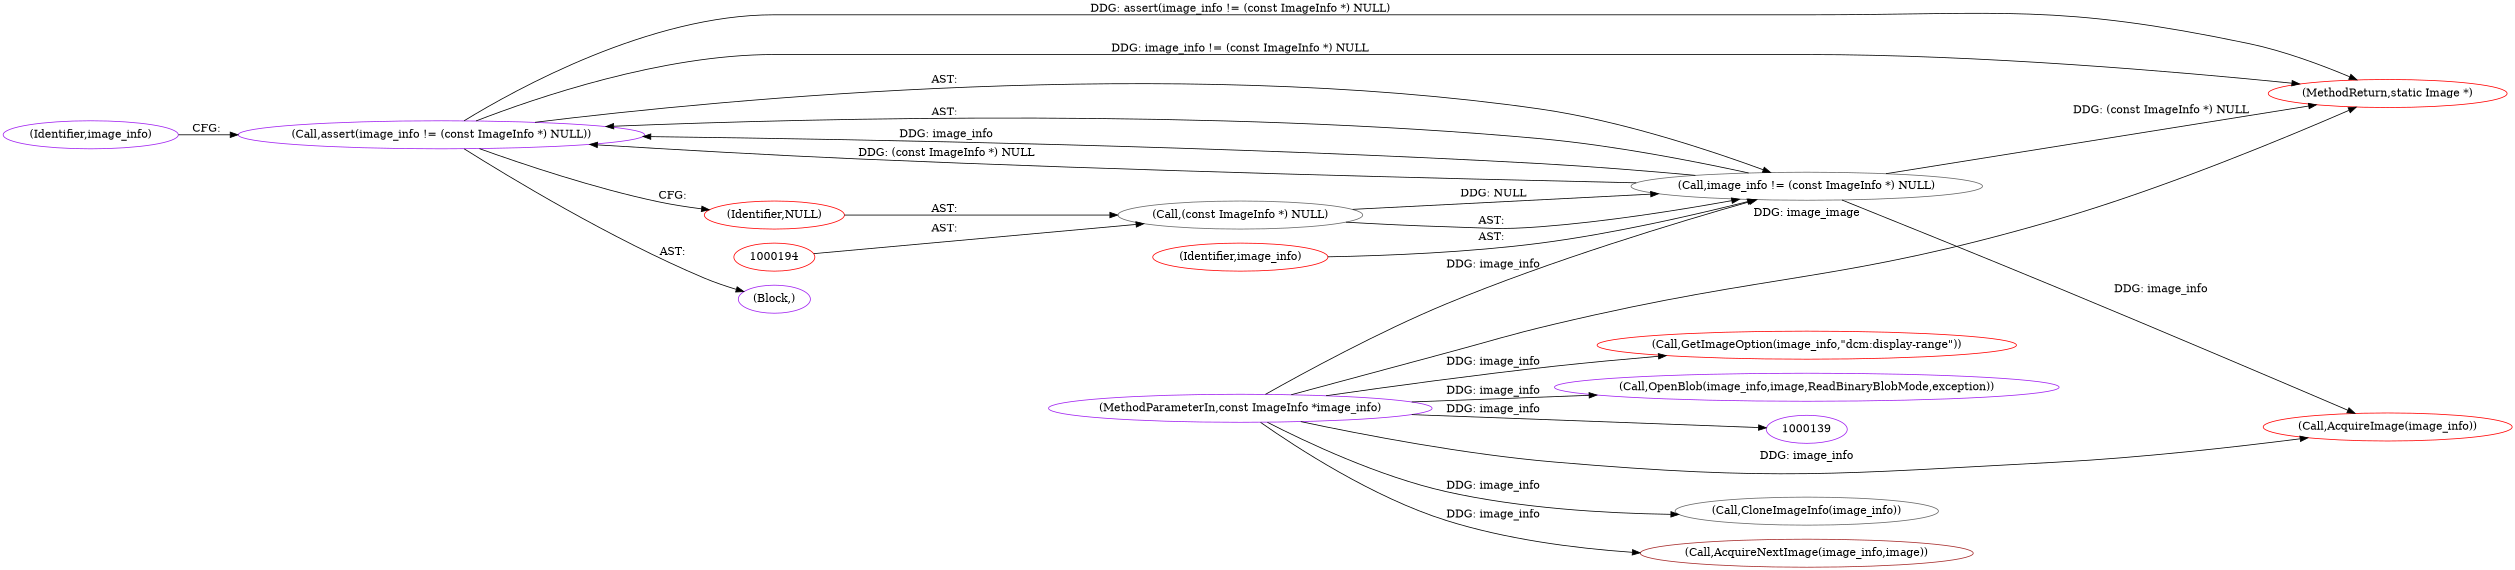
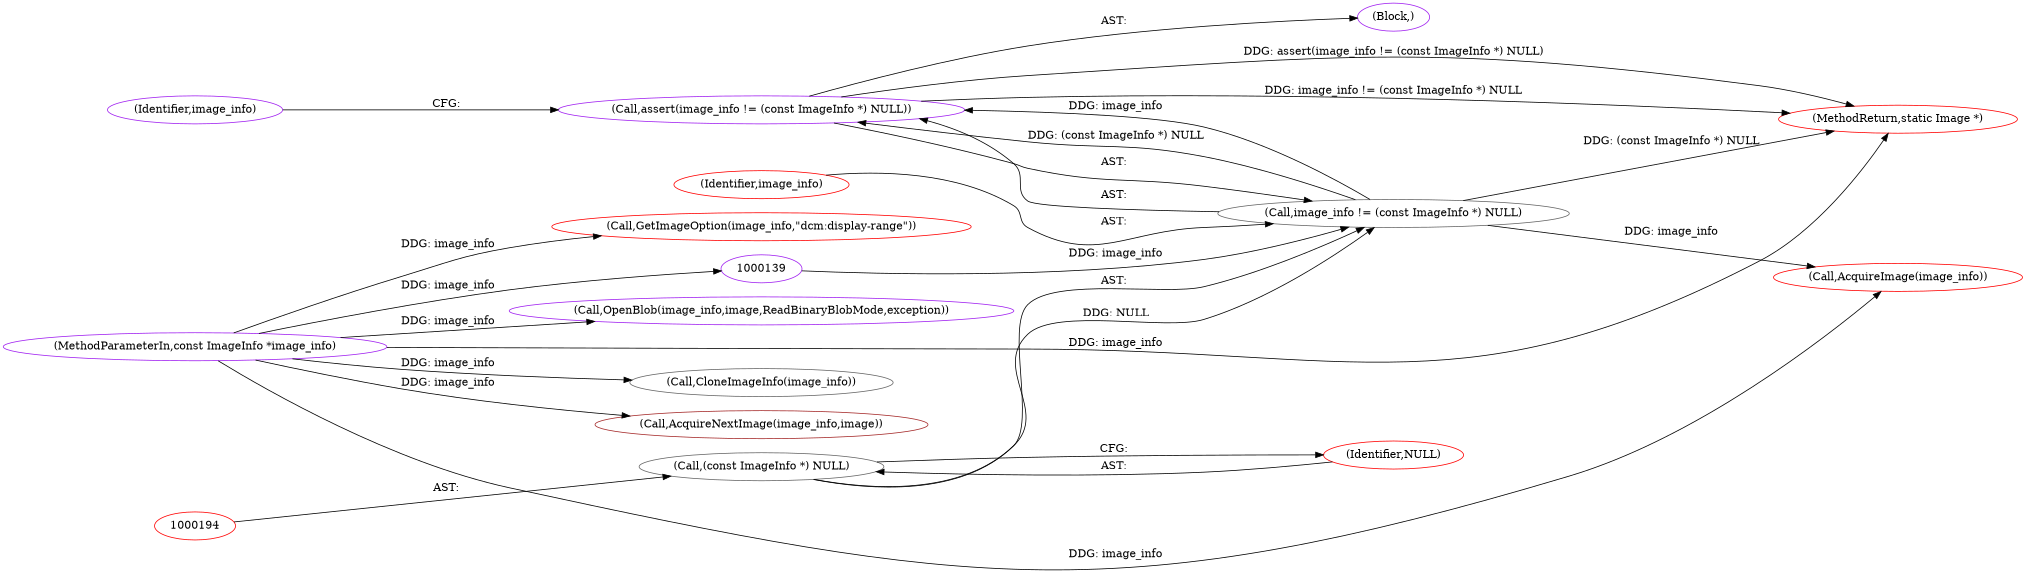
  digraph {
    rankdir=LR
    node [color=purple]
    n1 [label="(Call,assert(image_info != (const ImageInfo *) NULL))"]
    n2 [color=gray40 label="(Call,image_info != (const ImageInfo *) NULL)"]
    n3 [label="(Block,)"]
    n4 [color=red label="(MethodReturn,static Image *)"]
    n5 [color=red label="(Call,AcquireImage(image_info))"]
    n6 [color=gray40 label="(Call,(const ImageInfo *) NULL)"]
    n7 [color=red label="(Identifier,NULL)"]
    n8 [label="(MethodParameterIn,const ImageInfo *image_info)"]
    n9 [color=gray40 label="(Call,CloneImageInfo(image_info))"]
    n10 [color=brown label="(Call,AcquireNextImage(image_info,image))"]
    n11 [color=red label="(Call,GetImageOption(image_info,\"dcm:display-range\"))"]
    n12 [label="(Call,OpenBlob(image_info,image,ReadBinaryBlobMode,exception))"]
    1000139
    n14 [color=red label="(Identifier,image_info)"]
    n15 [label="(Identifier,image_info)"]
    1000194 [color=red]
    n1 -> n2 [label="AST: "]
    n1 -> n3 [label="AST: "]
    n1 -> n4 [label="DDG: assert(image_info != (const ImageInfo *) NULL)"]
    n1 -> n4 [label="DDG: image_info != (const ImageInfo *) NULL"]
    n2 -> n1 [label="AST: "]
    n2 -> n1 [label="DDG: image_info"]
    n2 -> n1 [label="DDG: (const ImageInfo *) NULL"]
    n2 -> n4 [label="DDG: (const ImageInfo *) NULL"]
    n2 -> n5 [label="DDG: image_info"]
    n6 -> n2 [label="AST: "]
    n6 -> n2 [label="DDG: NULL"]
-   n1 -> n7 [label="CFG: "]
+   n6 -> n7 [label="CFG: "]
    n7 -> n6 [label="AST: "]
-   n8 -> n2 [label="DDG: image_info"]
-   n8 -> n4 [label="DDG: image_image"]
+   1000139 -> n2 [label="DDG: image_info"]
+   n8 -> n4 [label="DDG: image_info"]
    n8 -> n5 [label="DDG: image_info"]
    n8 -> n9 [label="DDG: image_info"]
    n8 -> n10 [label="DDG: image_info"]
    n8 -> n11 [label="DDG: image_info"]
    n8 -> n12 [label="DDG: image_info"]
    n8 -> 1000139 [label="DDG: image_info"]
    n14 -> n2 [label="AST: "]
    n15 -> n1 [label="CFG: "]
    1000194 -> n6 [label="AST: "]
  }
